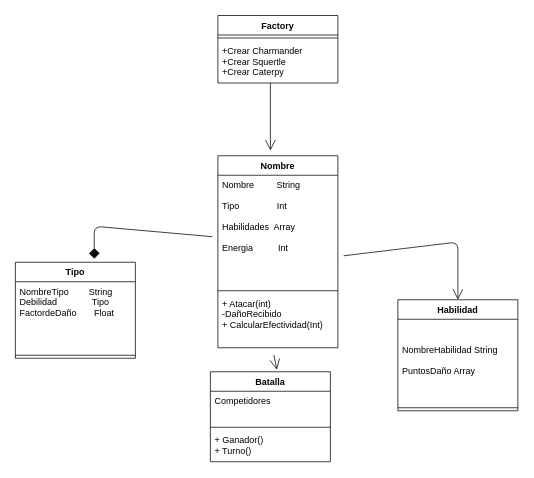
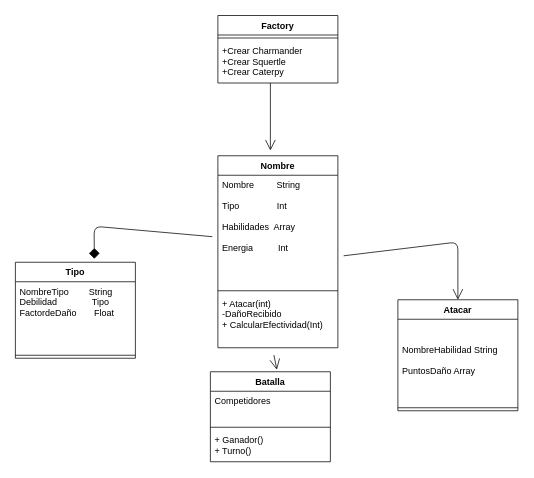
  <mxCell id="0" />
  <mxCell id="1" parent="0" />
  <mxCell id="2" value="Nombre" parent="1" style="swimlane;fontStyle=1;align=center;verticalAlign=top;childLayout=stackLayout;horizontal=1;startSize=26;horizontalStack=0;resizeParent=1;resizeParentMax=0;resizeLast=0;collapsible=1;marginBottom=0;" vertex="1"><mxGeometry as="geometry" y="207" x="290" width="160" height="256" /></mxCell>
  <mxCell id="3" value="Nombre         String &#10;&#10;Tipo               Int&#10;&#10;Habilidades  Array  &#10;&#10;Energia          Int" parent="2" style="text;strokeColor=none;fillColor=none;align=left;verticalAlign=top;spacingLeft=4;spacingRight=4;overflow=hidden;rotatable=0;points=[[0,0.5],[1,0.5]];portConstraint=eastwest;" vertex="1"><mxGeometry as="geometry" y="26" width="160" height="150" /></mxCell>
  <mxCell id="4" value="" parent="2" style="line;strokeWidth=1;fillColor=none;align=left;verticalAlign=middle;spacingTop=-1;spacingLeft=3;spacingRight=3;rotatable=0;labelPosition=right;points=[];portConstraint=eastwest;" vertex="1"><mxGeometry as="geometry" y="176" width="160" height="8" /></mxCell>
  <mxCell id="5" value="+ Atacar(int)&#10;-DañoRecibido&#10;+ CalcularEfectividad(Int)" parent="2" style="text;strokeColor=none;fillColor=none;align=left;verticalAlign=top;spacingLeft=4;spacingRight=4;overflow=hidden;rotatable=0;points=[[0,0.5],[1,0.5]];portConstraint=eastwest;" vertex="1"><mxGeometry as="geometry" y="184" width="160" height="72" /></mxCell>
  <mxCell id="6" value="Tipo" parent="1" style="swimlane;fontStyle=1;align=center;verticalAlign=top;childLayout=stackLayout;horizontal=1;startSize=26;horizontalStack=0;resizeParent=1;resizeParentMax=0;resizeLast=0;collapsible=1;marginBottom=0;" vertex="1"><mxGeometry as="geometry" y="349" x="20" width="160" height="128" /></mxCell>
  <mxCell id="7" value="NombreTipo        String&#10;Debilidad              Tipo&#10;FactordeDaño       Float" parent="6" style="text;strokeColor=none;fillColor=none;align=left;verticalAlign=top;spacingLeft=4;spacingRight=4;overflow=hidden;rotatable=0;points=[[0,0.5],[1,0.5]];portConstraint=eastwest;" vertex="1"><mxGeometry as="geometry" y="26" width="160" height="94" /></mxCell>
  <mxCell id="8" value="" parent="6" style="line;strokeWidth=1;fillColor=none;align=left;verticalAlign=middle;spacingTop=-1;spacingLeft=3;spacingRight=3;rotatable=0;labelPosition=right;points=[];portConstraint=eastwest;" vertex="1"><mxGeometry as="geometry" y="120" width="160" height="8" /></mxCell>
- <mxCell id="9" value="Habilidad" parent="1" style="swimlane;fontStyle=1;align=center;verticalAlign=top;childLayout=stackLayout;horizontal=1;startSize=26;horizontalStack=0;resizeParent=1;resizeParentMax=0;resizeLast=0;collapsible=1;marginBottom=0;" vertex="1"><mxGeometry as="geometry" y="399" x="530" width="160" height="148" /></mxCell>
+ <mxCell id="9" value="Atacar" parent="1" style="swimlane;fontStyle=1;align=center;verticalAlign=top;childLayout=stackLayout;horizontal=1;startSize=26;horizontalStack=0;resizeParent=1;resizeParentMax=0;resizeLast=0;collapsible=1;marginBottom=0;" vertex="1"><mxGeometry as="geometry" y="399" x="530" width="160" height="148" /></mxCell>
  <mxCell id="10" value="&#10;&#10;NombreHabilidad String&#10;&#10;PuntosDaño Array" parent="9" style="text;strokeColor=none;fillColor=none;align=left;verticalAlign=top;spacingLeft=4;spacingRight=4;overflow=hidden;rotatable=0;points=[[0,0.5],[1,0.5]];portConstraint=eastwest;" vertex="1"><mxGeometry as="geometry" y="26" width="160" height="114" /></mxCell>
  <mxCell id="11" value="" parent="9" style="line;strokeWidth=1;fillColor=none;align=left;verticalAlign=middle;spacingTop=-1;spacingLeft=3;spacingRight=3;rotatable=0;labelPosition=right;points=[];portConstraint=eastwest;" vertex="1"><mxGeometry as="geometry" y="140" width="160" height="8" /></mxCell>
  <mxCell id="12" source="3" value="" parent="1" style="endArrow=open;endFill=1;endSize=12;html=1;entryX=0.5;entryY=0;entryDx=0;entryDy=0;exitX=1.048;exitY=0.716;exitDx=0;exitDy=0;exitPerimeter=0;" edge="1" target="9"><mxGeometry as="geometry" width="160" relative="1"><mxPoint as="sourcePoint" y="310" x="430" /><mxPoint as="targetPoint" y="310" x="590" /><Array as="points"><mxPoint y="322" x="610" /></Array></mxGeometry></mxCell>
  <mxCell id="13" source="3" value="" parent="1" style="endArrow=diamond;endFill=1;endSize=12;html=1;exitX=-0.046;exitY=0.546;exitDx=0;exitDy=0;exitPerimeter=0;entryX=0.658;entryY=-0.036;entryDx=0;entryDy=0;entryPerimeter=0;" edge="1" target="6"><mxGeometry as="geometry" width="160" relative="1"><mxPoint as="sourcePoint" y="297" x="300" /><mxPoint as="targetPoint" y="297" x="460" /><Array as="points"><mxPoint y="301" x="125" /></Array></mxGeometry></mxCell>
  <mxCell id="14" value="Batalla" parent="1" style="swimlane;fontStyle=1;align=center;verticalAlign=top;childLayout=stackLayout;horizontal=1;startSize=26;horizontalStack=0;resizeParent=1;resizeParentMax=0;resizeLast=0;collapsible=1;marginBottom=0;" vertex="1"><mxGeometry as="geometry" y="495" x="280" width="160" height="120" /></mxCell>
  <mxCell id="15" value="Competidores" parent="14" style="text;strokeColor=none;fillColor=none;align=left;verticalAlign=top;spacingLeft=4;spacingRight=4;overflow=hidden;rotatable=0;points=[[0,0.5],[1,0.5]];portConstraint=eastwest;" vertex="1"><mxGeometry as="geometry" y="26" width="160" height="44" /></mxCell>
  <mxCell id="16" value="" parent="14" style="line;strokeWidth=1;fillColor=none;align=left;verticalAlign=middle;spacingTop=-1;spacingLeft=3;spacingRight=3;rotatable=0;labelPosition=right;points=[];portConstraint=eastwest;" vertex="1"><mxGeometry as="geometry" y="70" width="160" height="8" /></mxCell>
  <mxCell id="17" value="+ Ganador()&#10;+ Turno()" parent="14" style="text;strokeColor=none;fillColor=none;align=left;verticalAlign=top;spacingLeft=4;spacingRight=4;overflow=hidden;rotatable=0;points=[[0,0.5],[1,0.5]];portConstraint=eastwest;" vertex="1"><mxGeometry as="geometry" y="78" width="160" height="42" /></mxCell>
  <mxCell id="18" source="5" value="" parent="1" style="endArrow=open;endFill=1;endSize=12;html=1;exitX=0.467;exitY=1.135;exitDx=0;exitDy=0;exitPerimeter=0;entryX=0.554;entryY=-0.022;entryDx=0;entryDy=0;entryPerimeter=0;" edge="1" target="14"><mxGeometry as="geometry" width="160" relative="1"><mxPoint as="sourcePoint" y="450" x="280" /><mxPoint as="targetPoint" y="450" x="440" /></mxGeometry></mxCell>
  <mxCell id="19" value="Factory" parent="1" style="swimlane;fontStyle=1;align=center;verticalAlign=top;childLayout=stackLayout;horizontal=1;startSize=26;horizontalStack=0;resizeParent=1;resizeParentMax=0;resizeLast=0;collapsible=1;marginBottom=0;" vertex="1"><mxGeometry as="geometry" y="20" x="290" width="160" height="90" /></mxCell>
  <mxCell id="20" value="" parent="19" style="line;strokeWidth=1;fillColor=none;align=left;verticalAlign=middle;spacingTop=-1;spacingLeft=3;spacingRight=3;rotatable=0;labelPosition=right;points=[];portConstraint=eastwest;" vertex="1"><mxGeometry as="geometry" y="26" width="160" height="8" /></mxCell>
  <mxCell id="21" value="+Crear Charmander&#10;+Crear Squertle&#10;+Crear Caterpy" parent="19" style="text;strokeColor=none;fillColor=none;align=left;verticalAlign=top;spacingLeft=4;spacingRight=4;overflow=hidden;rotatable=0;points=[[0,0.5],[1,0.5]];portConstraint=eastwest;" vertex="1"><mxGeometry as="geometry" y="34" width="160" height="56" /></mxCell>
  <mxCell id="22" value="" parent="1" style="endArrow=open;endFill=1;endSize=12;html=1;" edge="1"><mxGeometry as="geometry" width="160" relative="1"><mxPoint as="sourcePoint" y="110" x="360" /><mxPoint as="targetPoint" y="200" x="360" /></mxGeometry></mxCell>
